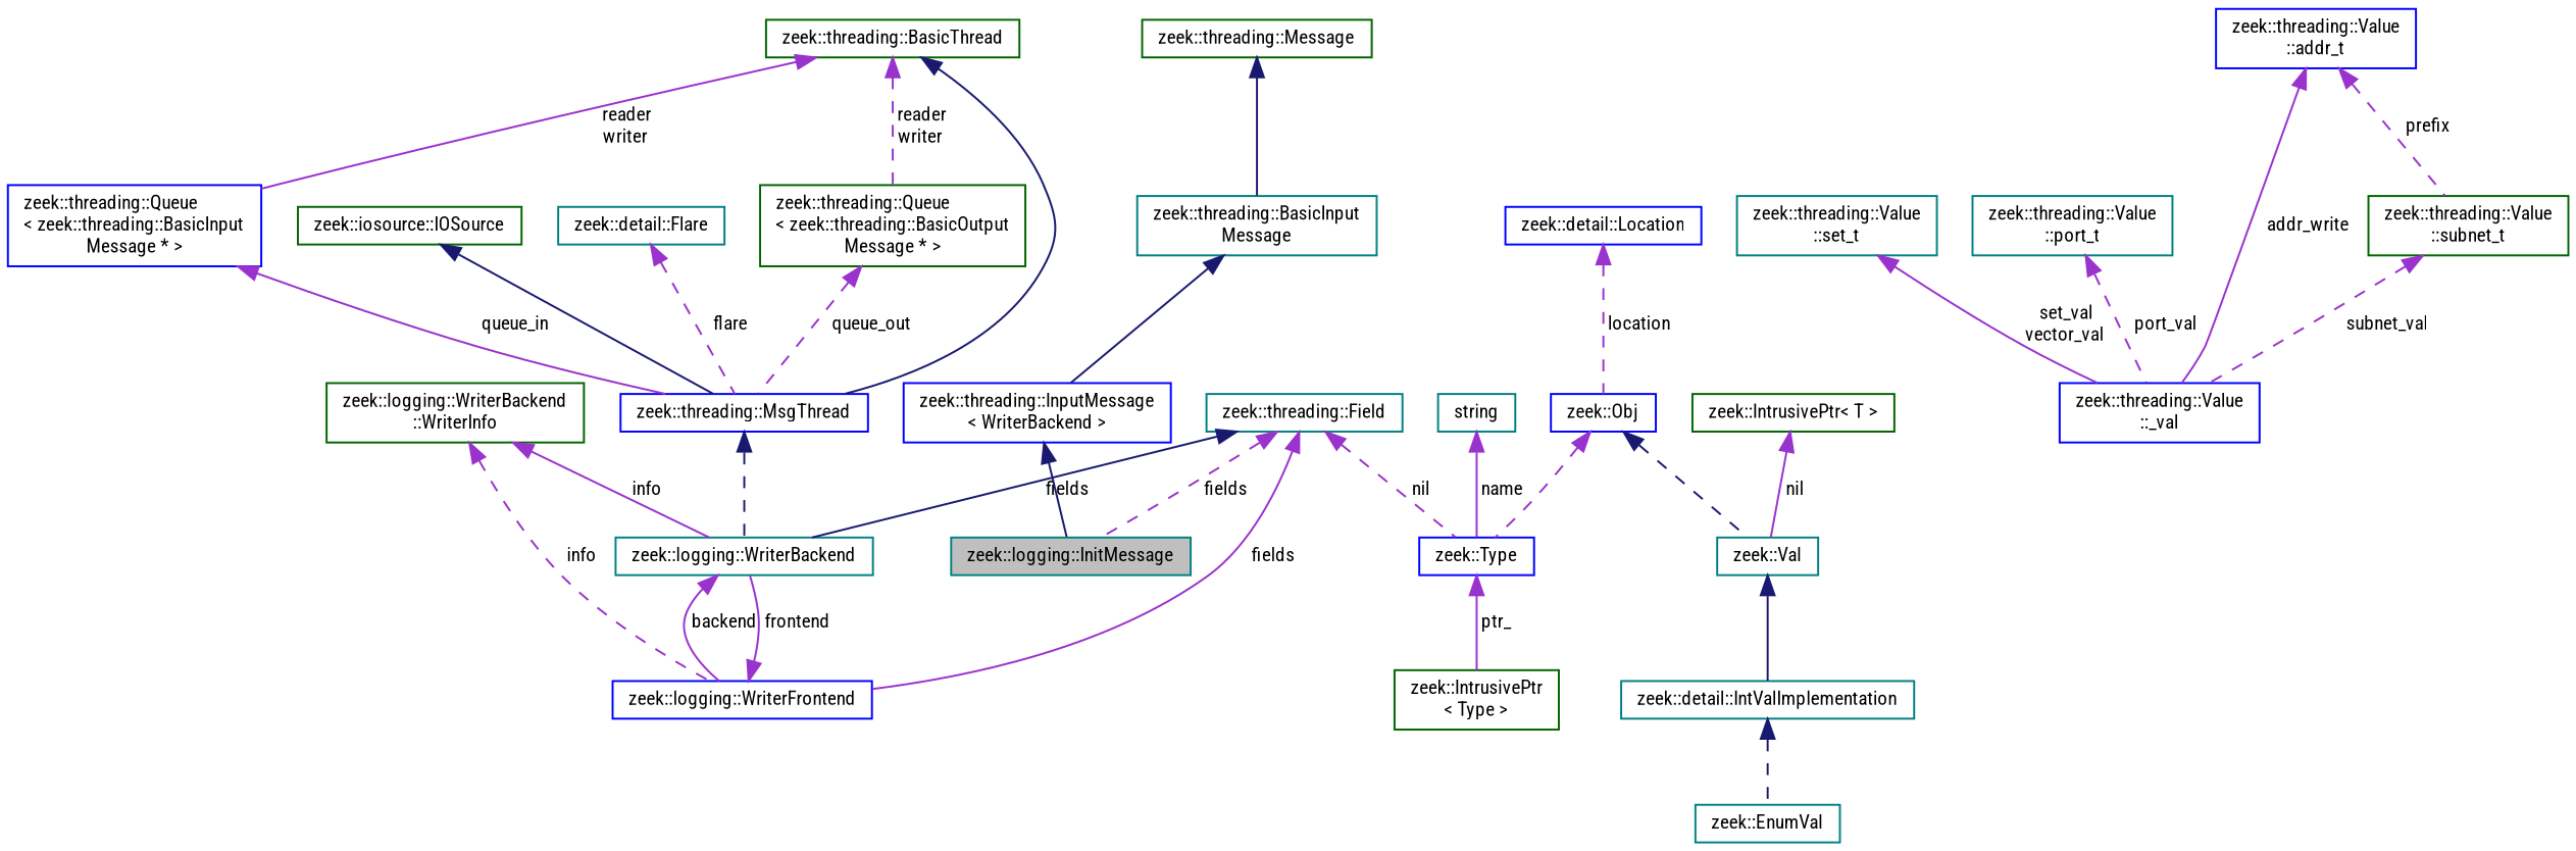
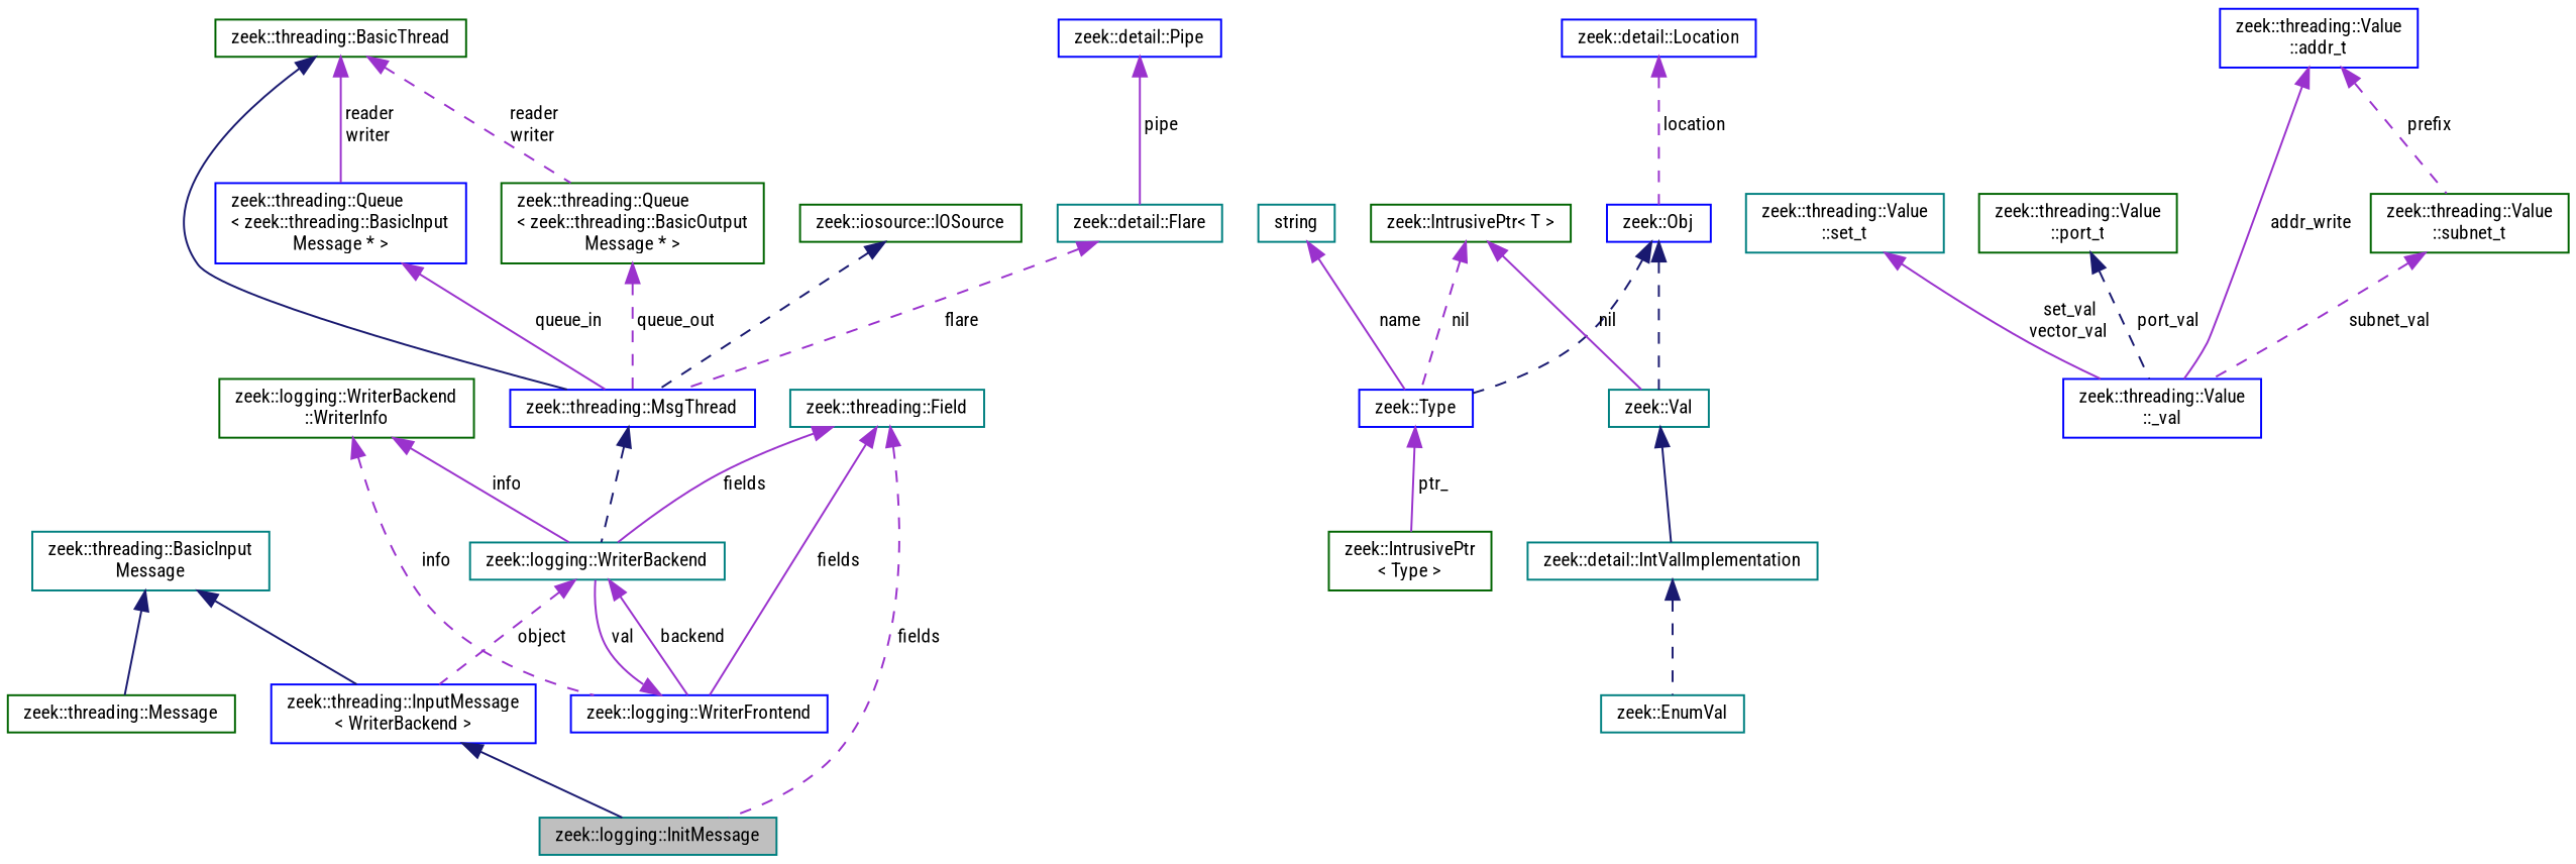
  digraph {
    fontname="Roboto Condensed"
    rankdir=TB
    node [color=teal fillcolor=white fontname="Roboto Condensed" fontsize=10 shape=record style=filled]
    edge [color=darkorchid3 dir=back fontname="Roboto Condensed" fontsize=10 labelfontname=Helvetica labelfontsize=10 style=solid]
    n1 [fillcolor=grey75 fontcolor=black height=0.2 label="zeek::logging::InitMessage" width=0.4]
    n2 [color=blue height=0.2 label="zeek::threading::InputMessage\l\< WriterBackend \>" width=0.4]
    n3 [height=0.2 label="zeek::threading::BasicInput\lMessage" width=0.4]
    n4 [color=darkgreen height=0.2 label="zeek::threading::Message" width=0.4]
    n5 [height=0.2 label="zeek::logging::WriterBackend" width=0.4]
    n6 [color=blue height=0.2 label="zeek::logging::WriterFrontend" width=0.4]
    n7 [color=blue height=0.2 label="zeek::threading::MsgThread" width=0.4]
    n8 [color=darkgreen height=0.2 label="zeek::threading::BasicThread" width=0.4]
    n9 [color=blue height=0.2 label="zeek::threading::Queue\l\< zeek::threading::BasicInput\lMessage * \>" width=0.4]
    n10 [color=darkgreen height=0.2 label="zeek::threading::Queue\l\< zeek::threading::BasicOutput\lMessage * \>" width=0.4]
    n11 [color=darkgreen height=0.2 label="zeek::iosource::IOSource" width=0.4]
    n12 [height=0.2 label="zeek::detail::Flare" width=0.4]
+   n13 [color=blue height=0.2 label="zeek::detail::Pipe" width=0.4]
    n14 [height=0.2 label="zeek::EnumVal" width=0.4]
    n15 [height=0.2 label="zeek::detail::IntValImplementation" width=0.4]
    n16 [height=0.2 label="zeek::Val" width=0.4]
    n17 [color=blue height=0.2 label="zeek::Obj" width=0.4]
    n18 [color=blue height=0.2 label="zeek::Type" width=0.4]
    n19 [color=darkgreen height=0.2 label="zeek::IntrusivePtr\l\< Type \>" width=0.4]
    n20 [color=blue height=0.2 label="zeek::detail::Location" width=0.4]
    n21 [color=darkgreen height=0.2 label="zeek::IntrusivePtr\< T \>" width=0.4]
    n22 [height=0.2 label=string width=0.4]
    n23 [color=darkgreen height=0.2 label="zeek::logging::WriterBackend\l::WriterInfo" width=0.4]
    n24 [height=0.2 label="zeek::threading::Field" width=0.4]
    n25 [height=0.2 label="zeek::threading::Value\l::set_t" width=0.4]
    n26 [color=blue height=0.2 label="zeek::threading::Value\l::_val" width=0.4]
-   n27 [height=0.2 label="zeek::threading::Value\l::port_t" width=0.4]
+   n27 [color=darkgreen height=0.2 label="zeek::threading::Value\l::port_t" width=0.4]
    n28 [color=blue height=0.2 label="zeek::threading::Value\l::addr_t" width=0.4]
    n29 [color=darkgreen height=0.2 label="zeek::threading::Value\l::subnet_t" width=0.4]
    n2 -> n1 [color=midnightblue]
    n3 -> n2 [color=midnightblue]
-   n4 -> n3 [color=midnightblue]
+   n3 -> n4 [color=midnightblue]
+   n5 -> n2 [label=" object" style=dashed]
    n5 -> n6 [label=" backend"]
-   n6 -> n5 [label=" frontend"]
+   n6 -> n5 [label=" val"]
    n7 -> n5 [color=midnightblue style=dashed]
    n8 -> n7 [color=midnightblue]
    n8 -> n9 [label=" reader\nwriter"]
    n8 -> n10 [label=" reader\nwriter" style=dashed]
    n9 -> n7 [label=" queue_in"]
    n10 -> n7 [label=" queue_out" style=dashed]
-   n11 -> n7 [color=midnightblue]
+   n11 -> n7 [color=midnightblue style=dashed]
    n12 -> n7 [label=" flare" style=dashed]
+   n13 -> n12 [label=" pipe"]
    n15 -> n14 [color=midnightblue style=dashed]
    n16 -> n15 [color=midnightblue]
    n17 -> n16 [color=midnightblue style=dashed]
-   n17 -> n18 [style=dashed]
+   n17 -> n18 [color=midnightblue style=dashed]
    n18 -> n19 [label=" ptr_"]
    n20 -> n17 [label=" location" style=dashed]
    n21 -> n16 [label=" nil"]
-   n24 -> n18 [label=" nil" style=dashed]
+   n21 -> n18 [label=" nil" style=dashed]
    n22 -> n18 [label=" name"]
    n23 -> n5 [label=" info"]
    n23 -> n6 [label=" info" style=dashed]
    n24 -> n1 [label=" fields" style=dashed]
-   n24 -> n5 [color=midnightblue label=" fields"]
+   n24 -> n5 [label=" fields"]
    n24 -> n6 [label=" fields"]
    n25 -> n26 [label=" set_val\nvector_val"]
-   n27 -> n26 [label=" port_val" style=dashed]
+   n27 -> n26 [color=midnightblue label=" port_val" style=dashed]
    n28 -> n26 [label=" addr_write"]
    n28 -> n29 [label=" prefix" style=dashed]
    n29 -> n26 [label=" subnet_val" style=dashed]
  }
